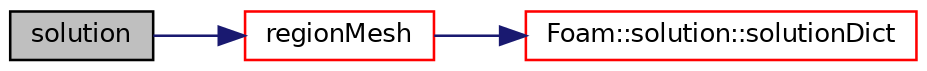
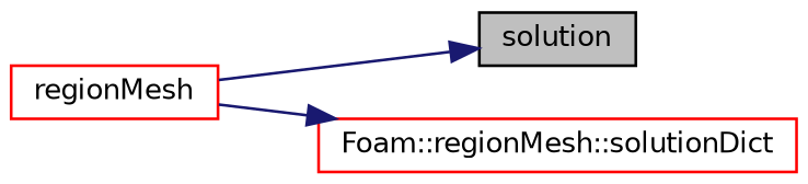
  digraph {
    rankdir=LR
    node [color=red fontname=Helvetica fontsize=10 shape=record]
    edge [color=midnightblue fontname=Helvetica fontsize=10 labelfontname=Helvetica labelfontsize=10 style=solid]
    n1 [color=black fillcolor=grey75 fontcolor=black height=0.2 label=solution style=filled width=0.4]
    n2 [height=0.2 label=regionMesh width=0.4]
-   n3 [height=0.2 label="Foam::solution::solutionDict" width=0.4]
-   n1 -> n2
+   n3 [height=0.2 label="Foam::regionMesh::solutionDict" width=0.4]
+   n2 -> n1
    n2 -> n3
  }
